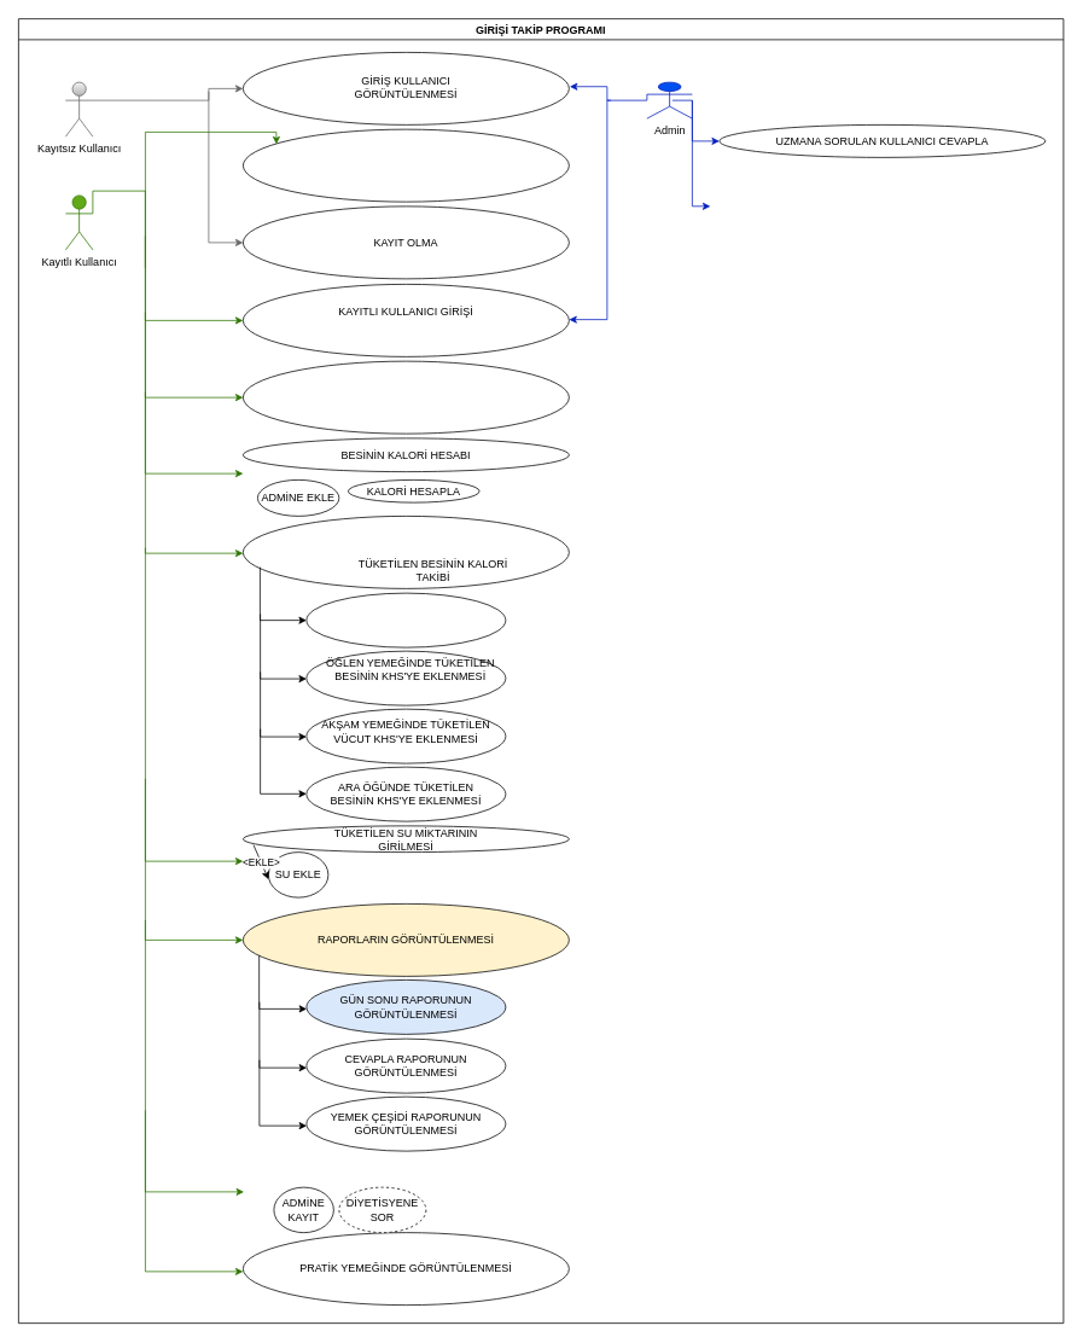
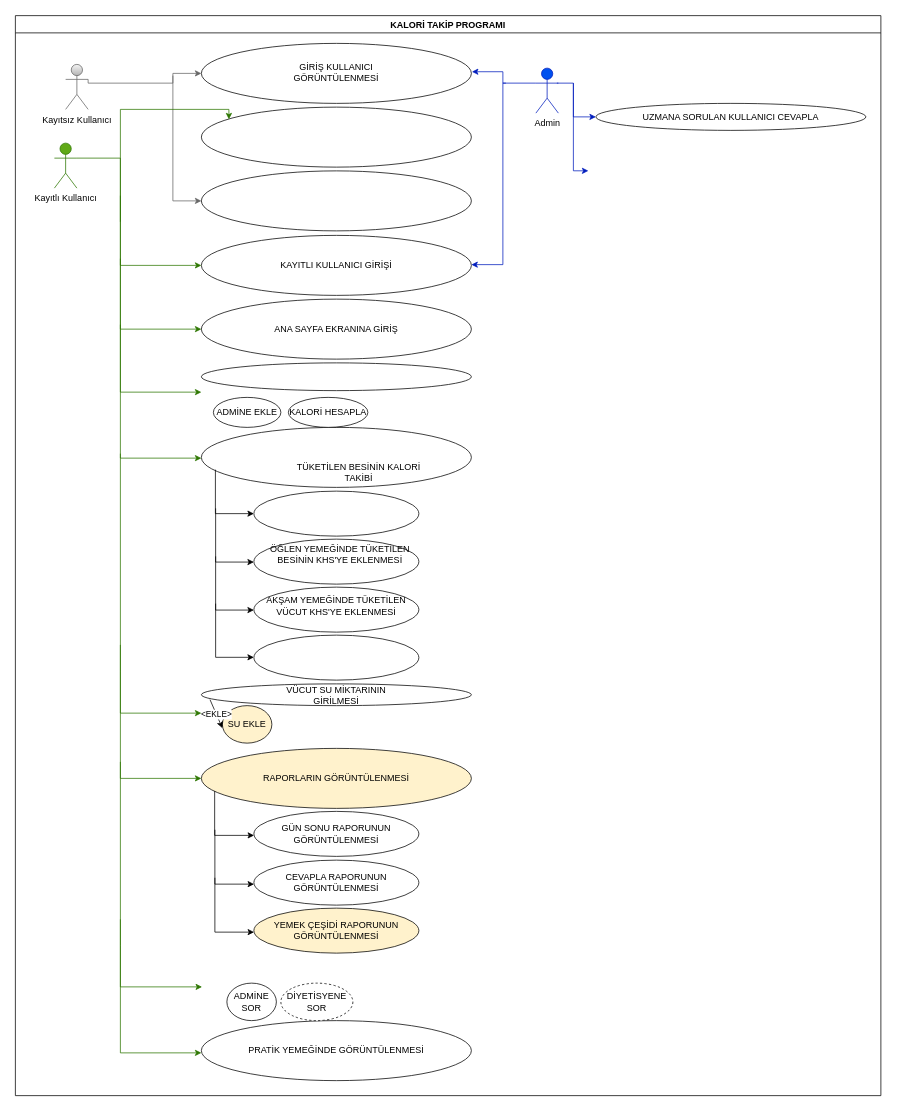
  <mxCell id="0" />
  <mxCell id="1" parent="0" />
- <mxCell id="2" value="Kayıtlı Kullanıcı" style="shape=umlActor;verticalLabelPosition=bottom;verticalAlign=top;html=1;outlineConnect=0;fillColor=#60a917;strokeColor=#2D7600;fontColor=#000000;" parent="1" vertex="1"><mxGeometry x="72" y="215" width="30" height="60" as="geometry" /></mxCell>
- <mxCell id="3" value="Kayıtsız Kullanıcı" style="shape=umlActor;verticalLabelPosition=bottom;verticalAlign=top;html=1;outlineConnect=0;gradientColor=#b3b3b3;fillColor=#f5f5f5;strokeColor=#666666;" parent="1" vertex="1"><mxGeometry x="72" y="90" width="30" height="60" as="geometry" /></mxCell>
- <mxCell id="4" value="GİRİŞİ TAKİP PROGRAMI" style="swimlane;" parent="1" vertex="1"><mxGeometry x="20" y="20" width="1154" height="1440" as="geometry"><mxRectangle x="160" y="15" width="190" height="23" as="alternateBounds" /></mxGeometry></mxCell>
+ <mxCell id="2" value="Kayıtlı Kullanıcı" style="shape=umlActor;verticalLabelPosition=bottom;verticalAlign=top;html=1;outlineConnect=0;fillColor=#60a917;strokeColor=#2D7600;fontColor=#000000;" parent="1" vertex="1"><mxGeometry x="72" y="190" width="30" height="60" as="geometry" /></mxCell>
+ <mxCell id="3" value="Kayıtsız Kullanıcı" style="shape=umlActor;verticalLabelPosition=bottom;verticalAlign=top;html=1;outlineConnect=0;gradientColor=#b3b3b3;fillColor=#f5f5f5;strokeColor=#666666;" parent="1" vertex="1"><mxGeometry x="87" y="85" width="30" height="60" as="geometry" /></mxCell>
+ <mxCell id="4" value="KALORİ TAKİP PROGRAMI" style="swimlane;" parent="1" vertex="1"><mxGeometry x="20" y="20" width="1154" height="1440" as="geometry"><mxRectangle x="160" y="15" width="190" height="23" as="alternateBounds" /></mxGeometry></mxCell>
  <mxCell id="5" value="" style="ellipse;whiteSpace=wrap;html=1;" parent="4" vertex="1"><mxGeometry x="318" y="826" width="220" height="60" as="geometry" /></mxCell>
  <mxCell id="6" value="" style="ellipse;whiteSpace=wrap;html=1;" parent="4" vertex="1"><mxGeometry x="318" y="762" width="220" height="60" as="geometry" /></mxCell>
  <mxCell id="7" value="" style="ellipse;whiteSpace=wrap;html=1;" parent="4" vertex="1"><mxGeometry x="318" y="698" width="220" height="60" as="geometry" /></mxCell>
  <mxCell id="8" value="" style="ellipse;whiteSpace=wrap;html=1;" parent="4" vertex="1"><mxGeometry x="248" y="37" width="360" height="80" as="geometry" /></mxCell>
  <mxCell id="9" value="GİRİŞ KULLANICI GÖRÜNTÜLENMESİ" style="text;html=1;strokeColor=none;fillColor=none;align=center;verticalAlign=middle;whiteSpace=wrap;rounded=0;" parent="4" vertex="1"><mxGeometry x="333" y="62" width="190" height="28" as="geometry" /></mxCell>
  <mxCell id="10" value="" style="ellipse;whiteSpace=wrap;html=1;" parent="4" vertex="1"><mxGeometry x="248" y="122" width="360" height="80" as="geometry" /></mxCell>
  <mxCell id="11" value="" style="ellipse;whiteSpace=wrap;html=1;" parent="4" vertex="1"><mxGeometry x="248" y="207" width="360" height="80" as="geometry" /></mxCell>
- <mxCell id="12" value="KAYIT OLMA" style="text;html=1;strokeColor=none;fillColor=none;align=center;verticalAlign=middle;whiteSpace=wrap;rounded=0;" parent="4" vertex="1"><mxGeometry x="333" y="232" width="190" height="30" as="geometry" /></mxCell>
  <mxCell id="13" value="" style="ellipse;whiteSpace=wrap;html=1;" parent="4" vertex="1"><mxGeometry x="248" y="378" width="360" height="80" as="geometry" /></mxCell>
+ <mxCell id="14" value="ANA SAYFA EKRANINA GİRİŞ" style="text;html=1;strokeColor=none;fillColor=none;align=center;verticalAlign=middle;whiteSpace=wrap;rounded=0;" parent="4" vertex="1"><mxGeometry x="333" y="403" width="190" height="30" as="geometry" /></mxCell>
  <mxCell id="15" value="" style="ellipse;whiteSpace=wrap;html=1;" parent="4" vertex="1"><mxGeometry x="248" y="293" width="360" height="80" as="geometry" /></mxCell>
- <mxCell id="16" value="KAYITLI KULLANICI GİRİŞİ" style="text;html=1;strokeColor=none;fillColor=none;align=center;verticalAlign=middle;whiteSpace=wrap;rounded=0;" parent="4" vertex="1"><mxGeometry x="333" y="308" width="190" height="30" as="geometry" /></mxCell>
+ <mxCell id="16" value="KAYITLI KULLANICI GİRİŞİ" style="text;html=1;strokeColor=none;fillColor=none;align=center;verticalAlign=middle;whiteSpace=wrap;rounded=0;" parent="4" vertex="1"><mxGeometry x="333" y="318" width="190" height="30" as="geometry" /></mxCell>
  <mxCell id="17" value="" style="ellipse;whiteSpace=wrap;html=1;" parent="4" vertex="1"><mxGeometry x="248" y="463" width="360" height="37" as="geometry" /></mxCell>
- <mxCell id="18" value="BESİNİN KALORİ HESABI" style="text;html=1;strokeColor=none;fillColor=none;align=center;verticalAlign=middle;whiteSpace=wrap;rounded=0;" parent="4" vertex="1"><mxGeometry x="333" y="466.5" width="190" height="30" as="geometry" /></mxCell>
  <mxCell id="19" value="" style="ellipse;whiteSpace=wrap;html=1;" parent="4" vertex="1"><mxGeometry x="248" y="549" width="360" height="80" as="geometry" /></mxCell>
  <mxCell id="20" value="TÜKETİLEN BESİNİN KALORİ TAKİBİ" style="text;html=1;strokeColor=none;fillColor=none;align=center;verticalAlign=middle;whiteSpace=wrap;rounded=0;" parent="4" vertex="1"><mxGeometry x="363" y="594" width="190" height="30" as="geometry" /></mxCell>
  <mxCell id="21" value="ÖĞLEN YEMEĞİNDE TÜKETİLEN BESİNİN KHS'YE EKLENMESİ" style="text;html=1;strokeColor=none;fillColor=none;align=center;verticalAlign=middle;whiteSpace=wrap;rounded=0;" parent="4" vertex="1"><mxGeometry x="338" y="703" width="190" height="30" as="geometry" /></mxCell>
  <mxCell id="22" value="AKŞAM YEMEĞİNDE TÜKETİLEN VÜCUT KHS'YE EKLENMESİ" style="text;html=1;strokeColor=none;fillColor=none;align=center;verticalAlign=middle;whiteSpace=wrap;rounded=0;" parent="4" vertex="1"><mxGeometry x="333" y="772" width="190" height="30" as="geometry" /></mxCell>
- <mxCell id="23" value="ARA ÖĞÜNDE TÜKETİLEN BESİNİN KHS'YE EKLENMESİ" style="text;html=1;strokeColor=none;fillColor=none;align=center;verticalAlign=middle;whiteSpace=wrap;rounded=0;" parent="4" vertex="1"><mxGeometry x="333" y="841" width="190" height="30" as="geometry" /></mxCell>
  <mxCell id="24" value="" style="ellipse;whiteSpace=wrap;html=1;" parent="4" vertex="1"><mxGeometry x="318" y="634" width="220" height="60" as="geometry" /></mxCell>
  <mxCell id="25" value="" style="endArrow=classic;html=1;rounded=0;fontColor=#000000;edgeStyle=orthogonalEdgeStyle;exitX=0.052;exitY=0.705;exitDx=0;exitDy=0;exitPerimeter=0;" parent="4" source="19" edge="1"><mxGeometry width="50" height="50" relative="1" as="geometry"><mxPoint x="268" y="614" as="sourcePoint" /><mxPoint x="318" y="664" as="targetPoint" /><Array as="points"><mxPoint x="267" y="664" /></Array></mxGeometry></mxCell>
  <mxCell id="26" value="" style="endArrow=classic;html=1;rounded=0;fontColor=#000000;edgeStyle=orthogonalEdgeStyle;" parent="4" edge="1"><mxGeometry width="50" height="50" relative="1" as="geometry"><mxPoint x="267" y="657" as="sourcePoint" /><mxPoint x="318" y="728.6" as="targetPoint" /><Array as="points"><mxPoint x="267" y="729" /></Array></mxGeometry></mxCell>
  <mxCell id="27" value="" style="endArrow=classic;html=1;rounded=0;fontColor=#000000;edgeStyle=orthogonalEdgeStyle;" parent="4" edge="1"><mxGeometry width="50" height="50" relative="1" as="geometry"><mxPoint x="267" y="721" as="sourcePoint" /><mxPoint x="318" y="792.6" as="targetPoint" /><Array as="points"><mxPoint x="267" y="793" /></Array></mxGeometry></mxCell>
  <mxCell id="28" value="" style="endArrow=classic;html=1;rounded=0;fontColor=#000000;edgeStyle=orthogonalEdgeStyle;" parent="4" edge="1"><mxGeometry width="50" height="50" relative="1" as="geometry"><mxPoint x="267" y="784" as="sourcePoint" /><mxPoint x="318" y="855.6" as="targetPoint" /><Array as="points"><mxPoint x="267" y="856" /></Array></mxGeometry></mxCell>
  <mxCell id="29" value="" style="ellipse;whiteSpace=wrap;html=1;" parent="4" vertex="1"><mxGeometry x="248" y="891" width="360" height="29" as="geometry" /></mxCell>
- <mxCell id="30" value="TÜKETİLEN SU MİKTARININ GİRİLMESİ" style="text;html=1;strokeColor=none;fillColor=none;align=center;verticalAlign=middle;whiteSpace=wrap;rounded=0;" parent="4" vertex="1"><mxGeometry x="333" y="891" width="190" height="30" as="geometry" /></mxCell>
+ <mxCell id="30" value="VÜCUT SU MİKTARININ GİRİLMESİ" style="text;html=1;strokeColor=none;fillColor=none;align=center;verticalAlign=middle;whiteSpace=wrap;rounded=0;" parent="4" vertex="1"><mxGeometry x="333" y="891" width="190" height="30" as="geometry" /></mxCell>
  <mxCell id="31" value="RAPORLARIN GÖRÜNTÜLENMESİ" style="ellipse;whiteSpace=wrap;html=1;fillColor=#fff2cc;" parent="4" vertex="1"><mxGeometry x="248" y="977" width="360" height="80" as="geometry" /></mxCell>
- <mxCell id="32" value="GÜN SONU RAPORUNUN GÖRÜNTÜLENMESİ" style="ellipse;whiteSpace=wrap;html=1;fillColor=#dae8fc;" parent="4" vertex="1"><mxGeometry x="318" y="1061" width="220" height="60" as="geometry" /></mxCell>
+ <mxCell id="32" value="GÜN SONU RAPORUNUN GÖRÜNTÜLENMESİ" style="ellipse;whiteSpace=wrap;html=1;" parent="4" vertex="1"><mxGeometry x="318" y="1061" width="220" height="60" as="geometry" /></mxCell>
  <mxCell id="33" value="CEVAPLA RAPORUNUN GÖRÜNTÜLENMESİ" style="ellipse;whiteSpace=wrap;html=1;" parent="4" vertex="1"><mxGeometry x="318" y="1126" width="220" height="60" as="geometry" /></mxCell>
- <mxCell id="34" value="YEMEK ÇEŞİDİ RAPORUNUN GÖRÜNTÜLENMESİ" style="ellipse;whiteSpace=wrap;html=1;" parent="4" vertex="1"><mxGeometry x="318" y="1190" width="220" height="60" as="geometry" /></mxCell>
+ <mxCell id="34" value="YEMEK ÇEŞİDİ RAPORUNUN GÖRÜNTÜLENMESİ" style="ellipse;whiteSpace=wrap;html=1;fillColor=#fff2cc;" parent="4" vertex="1"><mxGeometry x="318" y="1190" width="220" height="60" as="geometry" /></mxCell>
  <mxCell id="35" value="" style="endArrow=classic;html=1;rounded=0;fontColor=#000000;edgeStyle=orthogonalEdgeStyle;exitX=0.052;exitY=0.705;exitDx=0;exitDy=0;exitPerimeter=0;" parent="4" target="32" edge="1"><mxGeometry width="50" height="50" relative="1" as="geometry"><mxPoint x="265.72" y="1033.9" as="sourcePoint" /><mxPoint x="317" y="1092.5" as="targetPoint" /><Array as="points"><mxPoint x="266" y="1093" /></Array></mxGeometry></mxCell>
  <mxCell id="36" value="" style="endArrow=classic;html=1;rounded=0;fontColor=#000000;edgeStyle=orthogonalEdgeStyle;" parent="4" target="33" edge="1"><mxGeometry width="50" height="50" relative="1" as="geometry"><mxPoint x="266" y="1085.5" as="sourcePoint" /><mxPoint x="317" y="1157.1" as="targetPoint" /><Array as="points"><mxPoint x="266" y="1158" /></Array></mxGeometry></mxCell>
  <mxCell id="37" value="" style="endArrow=classic;html=1;rounded=0;fontColor=#000000;edgeStyle=orthogonalEdgeStyle;" parent="4" target="34" edge="1"><mxGeometry width="50" height="50" relative="1" as="geometry"><mxPoint x="266" y="1149.5" as="sourcePoint" /><mxPoint x="317" y="1221.1" as="targetPoint" /><Array as="points"><mxPoint x="266" y="1222" /></Array></mxGeometry></mxCell>
  <mxCell id="38" value="" style="endArrow=classic;html=1;rounded=0;fontColor=#000000;edgeStyle=orthogonalEdgeStyle;gradientColor=#b3b3b3;fillColor=#f5f5f5;strokeColor=#666666;entryX=0;entryY=0.5;entryDx=0;entryDy=0;" parent="4" target="11" edge="1"><mxGeometry width="50" height="50" relative="1" as="geometry"><mxPoint x="210" y="80" as="sourcePoint" /><mxPoint x="246.2" y="248" as="targetPoint" /><Array as="points"><mxPoint x="210" y="247" /></Array></mxGeometry></mxCell>
  <mxCell id="39" value="" style="endArrow=classic;html=1;rounded=0;fontColor=#000000;edgeStyle=orthogonalEdgeStyle;fillColor=#60a917;strokeColor=#2D7600;entryX=0;entryY=0.5;entryDx=0;entryDy=0;" parent="4" edge="1"><mxGeometry width="50" height="50" relative="1" as="geometry"><mxPoint x="140" y="240" as="sourcePoint" /><mxPoint x="248" y="418" as="targetPoint" /><Array as="points"><mxPoint x="140" y="275" /><mxPoint x="140" y="418" /></Array></mxGeometry></mxCell>
  <mxCell id="40" value="" style="endArrow=classic;html=1;rounded=0;fontColor=#000000;edgeStyle=orthogonalEdgeStyle;fillColor=#60a917;strokeColor=#2D7600;entryX=0;entryY=0.5;entryDx=0;entryDy=0;" parent="4" edge="1"><mxGeometry width="50" height="50" relative="1" as="geometry"><mxPoint x="140" y="324" as="sourcePoint" /><mxPoint x="248" y="502" as="targetPoint" /><Array as="points"><mxPoint x="140" y="359" /><mxPoint x="140" y="502" /></Array></mxGeometry></mxCell>
  <mxCell id="41" value="" style="endArrow=classic;html=1;rounded=0;fontColor=#000000;edgeStyle=orthogonalEdgeStyle;fillColor=#60a917;strokeColor=#2D7600;entryX=0;entryY=0.5;entryDx=0;entryDy=0;" parent="4" edge="1"><mxGeometry width="50" height="50" relative="1" as="geometry"><mxPoint x="140" y="412" as="sourcePoint" /><mxPoint x="248" y="590" as="targetPoint" /><Array as="points"><mxPoint x="140" y="447" /><mxPoint x="140" y="590" /></Array></mxGeometry></mxCell>
  <mxCell id="42" value="" style="endArrow=classic;html=1;rounded=0;fontColor=#000000;edgeStyle=orthogonalEdgeStyle;fillColor=#60a917;strokeColor=#2D7600;" parent="4" edge="1"><mxGeometry width="50" height="50" relative="1" as="geometry"><mxPoint x="140" y="584" as="sourcePoint" /><mxPoint x="248" y="930" as="targetPoint" /><Array as="points"><mxPoint x="140" y="930" /><mxPoint x="248" y="930" /></Array></mxGeometry></mxCell>
  <mxCell id="43" value="" style="endArrow=classic;html=1;rounded=0;fontColor=#000000;edgeStyle=orthogonalEdgeStyle;fillColor=#60a917;strokeColor=#2D7600;entryX=0;entryY=0.5;entryDx=0;entryDy=0;" parent="4" edge="1"><mxGeometry width="50" height="50" relative="1" as="geometry"><mxPoint x="140" y="839" as="sourcePoint" /><mxPoint x="248" y="1017" as="targetPoint" /><Array as="points"><mxPoint x="140" y="874" /><mxPoint x="140" y="1017" /></Array></mxGeometry></mxCell>
  <mxCell id="44" value="" style="endArrow=classic;html=1;rounded=0;fontColor=#000000;edgeStyle=orthogonalEdgeStyle;fillColor=#60a917;strokeColor=#2D7600;entryX=0.102;entryY=0.204;entryDx=0;entryDy=0;entryPerimeter=0;" parent="4" edge="1"><mxGeometry width="50" height="50" relative="1" as="geometry"><mxPoint x="140" y="274.99" as="sourcePoint" /><mxPoint x="284.72" y="138.31" as="targetPoint" /><Array as="points"><mxPoint x="140" y="124.99" /><mxPoint x="285" y="124.99" /></Array></mxGeometry></mxCell>
  <mxCell id="45" value="" style="endArrow=classic;html=1;rounded=0;fontColor=#000000;edgeStyle=orthogonalEdgeStyle;fillColor=#0050ef;strokeColor=#001DBC;entryX=1;entryY=0.5;entryDx=0;entryDy=0;" parent="4" edge="1"><mxGeometry width="50" height="50" relative="1" as="geometry"><mxPoint x="654" y="90" as="sourcePoint" /><mxPoint x="608" y="332" as="targetPoint" /><Array as="points"><mxPoint x="650" y="90" /><mxPoint x="650" y="332" /></Array></mxGeometry></mxCell>
  <mxCell id="46" value="PRATİK YEMEĞİNDE GÖRÜNTÜLENMESİ" style="ellipse;whiteSpace=wrap;html=1;" vertex="1" parent="4"><mxGeometry x="248" y="1340" width="360" height="80" as="geometry" /></mxCell>
  <mxCell id="47" value="" style="endArrow=classic;html=1;rounded=0;fontColor=#000000;edgeStyle=orthogonalEdgeStyle;fillColor=#60a917;strokeColor=#2D7600;" edge="1" parent="4"><mxGeometry width="50" height="50" relative="1" as="geometry"><mxPoint x="140" y="995" as="sourcePoint" /><mxPoint x="248.902" y="1295" as="targetPoint" /><Array as="points"><mxPoint x="140" y="1295" /></Array></mxGeometry></mxCell>
  <mxCell id="48" value="" style="endArrow=classic;html=1;rounded=0;fontColor=#000000;edgeStyle=orthogonalEdgeStyle;fillColor=#60a917;strokeColor=#2D7600;entryX=0;entryY=0.5;entryDx=0;entryDy=0;" edge="1" parent="4"><mxGeometry width="50" height="50" relative="1" as="geometry"><mxPoint x="140" y="1204.98" as="sourcePoint" /><mxPoint x="248" y="1382.98" as="targetPoint" /><Array as="points"><mxPoint x="140" y="1239.98" /><mxPoint x="140" y="1382.98" /></Array></mxGeometry></mxCell>
- <mxCell id="49" value="Admin" style="shape=umlActor;verticalLabelPosition=bottom;verticalAlign=top;html=1;outlineConnect=0;fillColor=#0050ef;strokeColor=#001DBC;fontColor=#000000;" parent="4" vertex="1"><mxGeometry x="694" y="70" width="50" height="40" as="geometry" /></mxCell>
+ <mxCell id="49" value="Admin" style="shape=umlActor;verticalLabelPosition=bottom;verticalAlign=top;html=1;outlineConnect=0;fillColor=#0050ef;strokeColor=#001DBC;fontColor=#000000;" parent="4" vertex="1"><mxGeometry x="694" y="70" width="30" height="60" as="geometry" /></mxCell>
  <mxCell id="50" value="" style="endArrow=classic;html=1;rounded=0;fontColor=#000000;edgeStyle=orthogonalEdgeStyle;entryX=1.002;entryY=0.473;entryDx=0;entryDy=0;entryPerimeter=0;exitX=0;exitY=0.333;exitDx=0;exitDy=0;exitPerimeter=0;fillColor=#0050ef;strokeColor=#001DBC;" parent="4" source="49" target="8" edge="1"><mxGeometry width="50" height="50" relative="1" as="geometry"><mxPoint x="740" y="90" as="sourcePoint" /><mxPoint x="610" y="80" as="targetPoint" /><Array as="points"><mxPoint x="650" y="90" /><mxPoint x="650" y="75" /><mxPoint x="609" y="75" /></Array></mxGeometry></mxCell>
  <mxCell id="51" value="ADMİNE EKLE" style="ellipse;whiteSpace=wrap;html=1;" vertex="1" parent="4"><mxGeometry x="264" y="509" width="90" height="40" as="geometry" /></mxCell>
- <mxCell id="52" value="KALORİ HESAPLA" style="ellipse;whiteSpace=wrap;html=1;" vertex="1" parent="4"><mxGeometry x="364" y="509" width="145" height="25" as="geometry" /></mxCell>
- <mxCell id="53" value="SU EKLE" style="ellipse;whiteSpace=wrap;html=1;" vertex="1" parent="4"><mxGeometry x="276" y="920" width="66" height="50" as="geometry" /></mxCell>
- <mxCell id="54" value="ADMİNE KAYIT" style="ellipse;whiteSpace=wrap;html=1;" vertex="1" parent="4"><mxGeometry x="282" y="1290" width="66" height="50" as="geometry" /></mxCell>
+ <mxCell id="52" value="KALORİ HESAPLA" style="ellipse;whiteSpace=wrap;html=1;" vertex="1" parent="4"><mxGeometry x="364" y="509" width="106" height="40" as="geometry" /></mxCell>
+ <mxCell id="53" value="SU EKLE" style="ellipse;whiteSpace=wrap;html=1;fillColor=#fff2cc;" vertex="1" parent="4"><mxGeometry x="276" y="920" width="66" height="50" as="geometry" /></mxCell>
+ <mxCell id="54" value="ADMİNE SOR" style="ellipse;whiteSpace=wrap;html=1;" vertex="1" parent="4"><mxGeometry x="282" y="1290" width="66" height="50" as="geometry" /></mxCell>
  <mxCell id="55" value="DİYETİSYENE SOR" style="ellipse;whiteSpace=wrap;html=1;dashed=1;" vertex="1" parent="4"><mxGeometry x="354" y="1290" width="96" height="50" as="geometry" /></mxCell>
  <mxCell id="56" value="" style="endArrow=classic;html=1;rounded=0;exitX=0.032;exitY=0.724;exitDx=0;exitDy=0;exitPerimeter=0;" edge="1" parent="4" source="29"><mxGeometry relative="1" as="geometry"><mxPoint x="116" y="950" as="sourcePoint" /><mxPoint x="276" y="950" as="targetPoint" /></mxGeometry></mxCell>
  <mxCell id="57" value="&amp;lt;EKLE&amp;gt;" style="edgeLabel;resizable=0;html=1;align=center;verticalAlign=middle;" connectable="0" vertex="1" parent="56"><mxGeometry relative="1" as="geometry" /></mxCell>
  <mxCell id="58" value="UZMANA SORULAN KULLANICI CEVAPLA" style="ellipse;whiteSpace=wrap;html=1;" vertex="1" parent="4"><mxGeometry x="774" y="117" width="360" height="36" as="geometry" /></mxCell>
  <mxCell id="59" value="" style="endArrow=classic;html=1;rounded=0;fontColor=#000000;edgeStyle=orthogonalEdgeStyle;fillColor=#0050ef;strokeColor=#001DBC;entryX=0;entryY=0.5;entryDx=0;entryDy=0;exitX=1;exitY=0.333;exitDx=0;exitDy=0;exitPerimeter=0;" edge="1" parent="4" target="58"><mxGeometry width="50" height="50" relative="1" as="geometry"><mxPoint x="722" y="90" as="sourcePoint" /><mxPoint x="772" y="135" as="targetPoint" /><Array as="points"><mxPoint x="744" y="90" /><mxPoint x="744" y="135" /></Array></mxGeometry></mxCell>
  <mxCell id="60" value="" style="endArrow=classic;html=1;rounded=0;fontColor=#000000;edgeStyle=orthogonalEdgeStyle;fillColor=#0050ef;strokeColor=#001DBC;entryX=0;entryY=0.5;entryDx=0;entryDy=0;" edge="1" parent="4"><mxGeometry width="50" height="50" relative="1" as="geometry"><mxPoint x="744" y="90" as="sourcePoint" /><mxPoint x="764.0" y="206.94" as="targetPoint" /><Array as="points"><mxPoint x="744" y="207" /></Array></mxGeometry></mxCell>
  <mxCell id="61" value="" style="endArrow=classic;html=1;rounded=0;fontColor=#000000;edgeStyle=orthogonalEdgeStyle;exitX=1;exitY=0.333;exitDx=0;exitDy=0;exitPerimeter=0;gradientColor=#b3b3b3;fillColor=#f5f5f5;strokeColor=#666666;entryX=0;entryY=0.5;entryDx=0;entryDy=0;" parent="1" source="3" target="8" edge="1"><mxGeometry width="50" height="50" relative="1" as="geometry"><mxPoint x="110" y="110" as="sourcePoint" /><mxPoint x="150" y="170" as="targetPoint" /><Array as="points"><mxPoint x="230" y="110" /><mxPoint x="230" y="97" /></Array></mxGeometry></mxCell>
  <mxCell id="62" value="" style="endArrow=classic;html=1;rounded=0;fontColor=#000000;edgeStyle=orthogonalEdgeStyle;fillColor=#60a917;strokeColor=#2D7600;entryX=0;entryY=0.5;entryDx=0;entryDy=0;exitX=1;exitY=0.333;exitDx=0;exitDy=0;exitPerimeter=0;" parent="1" source="2" target="15" edge="1"><mxGeometry width="50" height="50" relative="1" as="geometry"><mxPoint x="160" y="210.5" as="sourcePoint" /><mxPoint x="198" y="317.5" as="targetPoint" /><Array as="points"><mxPoint x="160" y="210" /><mxPoint x="160" y="353" /></Array></mxGeometry></mxCell>
